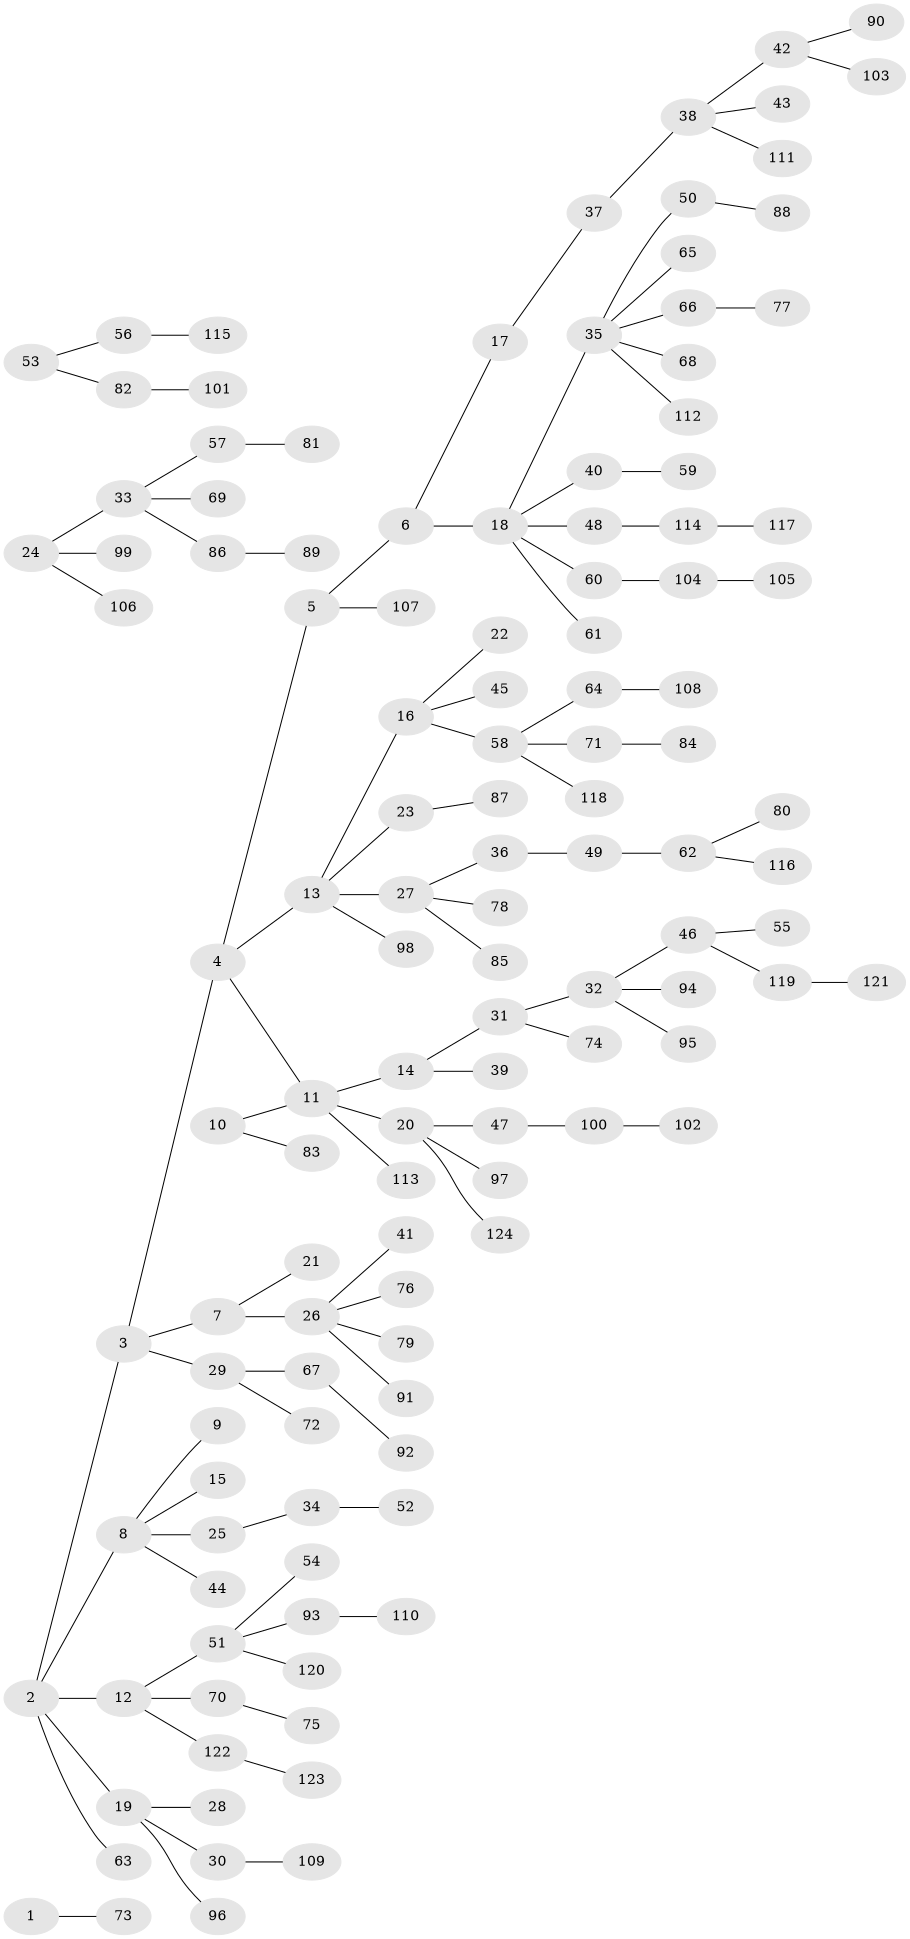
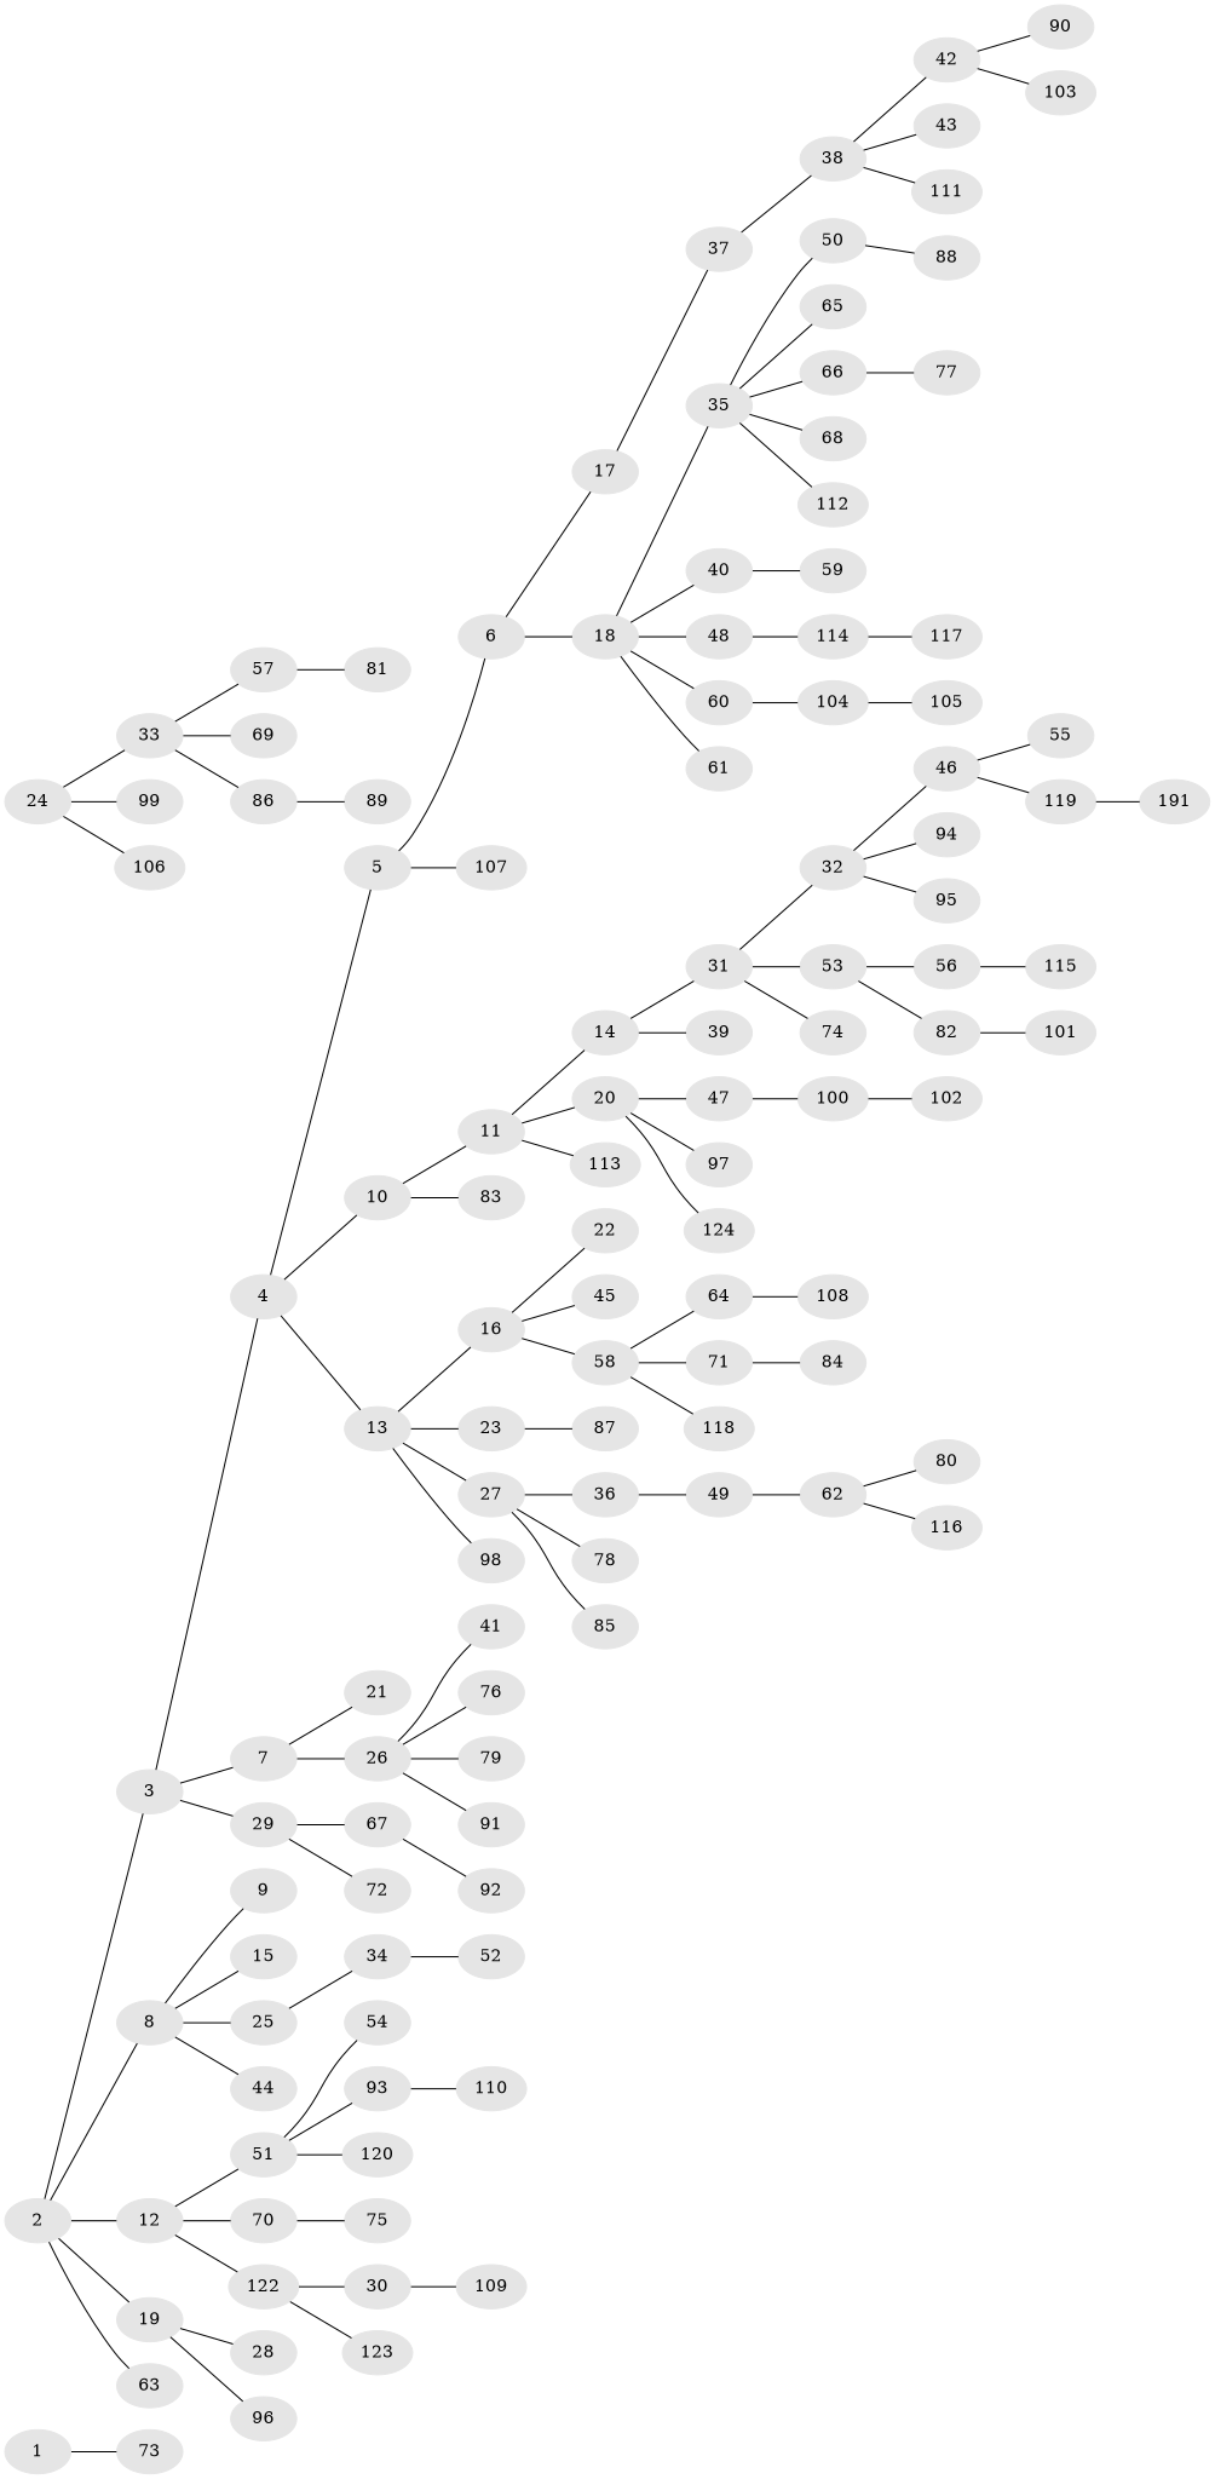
  graph {
    rankdir=LR
    node [color=gray90 style=filled]
    1
    73
    2
    3
    8
    12
    19
    63
    24
    33
    99
    106
    4
    7
    29
    9
    15
    25
    44
    51
    70
    122
    28
    30
    96
    5
    10
    13
    21
    26
    67
    72
    6
    107
    11
    83
    16
    23
    27
    98
    17
    18
    37
    35
    40
    48
    60
    61
    41
    76
    79
    91
    34
    14
    20
    113
    31
    39
    47
    97
    124
    54
    93
    120
    75
    123
    22
    45
    58
    87
    36
    78
    85
    32
    53
    74
    64
    71
    118
    38
    50
    65
    66
    68
    112
    59
    114
    104
    109
    100
    57
    69
    86
    52
    49
    92
    46
    94
    95
    56
    82
    55
    119
    81
    89
    88
    77
    62
    42
    43
    111
    90
    103
-   121
+   121 [label=191]
    102
    117
    80
    116
    110
    115
    101
    108
    84
    105
    1 -- 73
    2 -- 3
    2 -- 8
    2 -- 12
    2 -- 19
    2 -- 63
    3 -- 4
    3 -- 7
    3 -- 29
    8 -- 9
    8 -- 15
    8 -- 25
    8 -- 44
    12 -- 51
    12 -- 70
    12 -- 122
    19 -- 28
-   19 -- 30
+   122 -- 30
    19 -- 96
    24 -- 33
    24 -- 99
    24 -- 106
    33 -- 57
    33 -- 69
    33 -- 86
    4 -- 5
-   4 -- 11
+   4 -- 10
    4 -- 13
    7 -- 21
    7 -- 26
    29 -- 67
    29 -- 72
    25 -- 34
    51 -- 54
    51 -- 93
    51 -- 120
    70 -- 75
    122 -- 123
    30 -- 109
    5 -- 6
    5 -- 107
    10 -- 11
    10 -- 83
    13 -- 16
    13 -- 23
    13 -- 27
    13 -- 98
    26 -- 41
    26 -- 76
    26 -- 79
    26 -- 91
    67 -- 92
    6 -- 17
    6 -- 18
    11 -- 14
    11 -- 20
    11 -- 113
    16 -- 22
    16 -- 45
    16 -- 58
    23 -- 87
    27 -- 36
    27 -- 78
    27 -- 85
    17 -- 37
    18 -- 35
    18 -- 40
    18 -- 48
    18 -- 60
    18 -- 61
    37 -- 38
    35 -- 50
    35 -- 65
    35 -- 66
    35 -- 68
    35 -- 112
    40 -- 59
    48 -- 114
    60 -- 104
    34 -- 52
    14 -- 31
    14 -- 39
    20 -- 47
    20 -- 97
    20 -- 124
    31 -- 32
+   31 -- 53
    31 -- 74
    47 -- 100
    93 -- 110
    58 -- 64
    58 -- 71
    58 -- 118
    36 -- 49
    32 -- 46
    32 -- 94
    32 -- 95
    53 -- 56
    53 -- 82
    64 -- 108
    71 -- 84
    38 -- 42
    38 -- 43
    38 -- 111
    50 -- 88
    66 -- 77
    114 -- 117
    104 -- 105
    100 -- 102
    57 -- 81
    86 -- 89
    49 -- 62
    46 -- 55
    46 -- 119
    56 -- 115
    82 -- 101
    119 -- 121
    62 -- 80
    62 -- 116
    42 -- 90
    42 -- 103
  }
